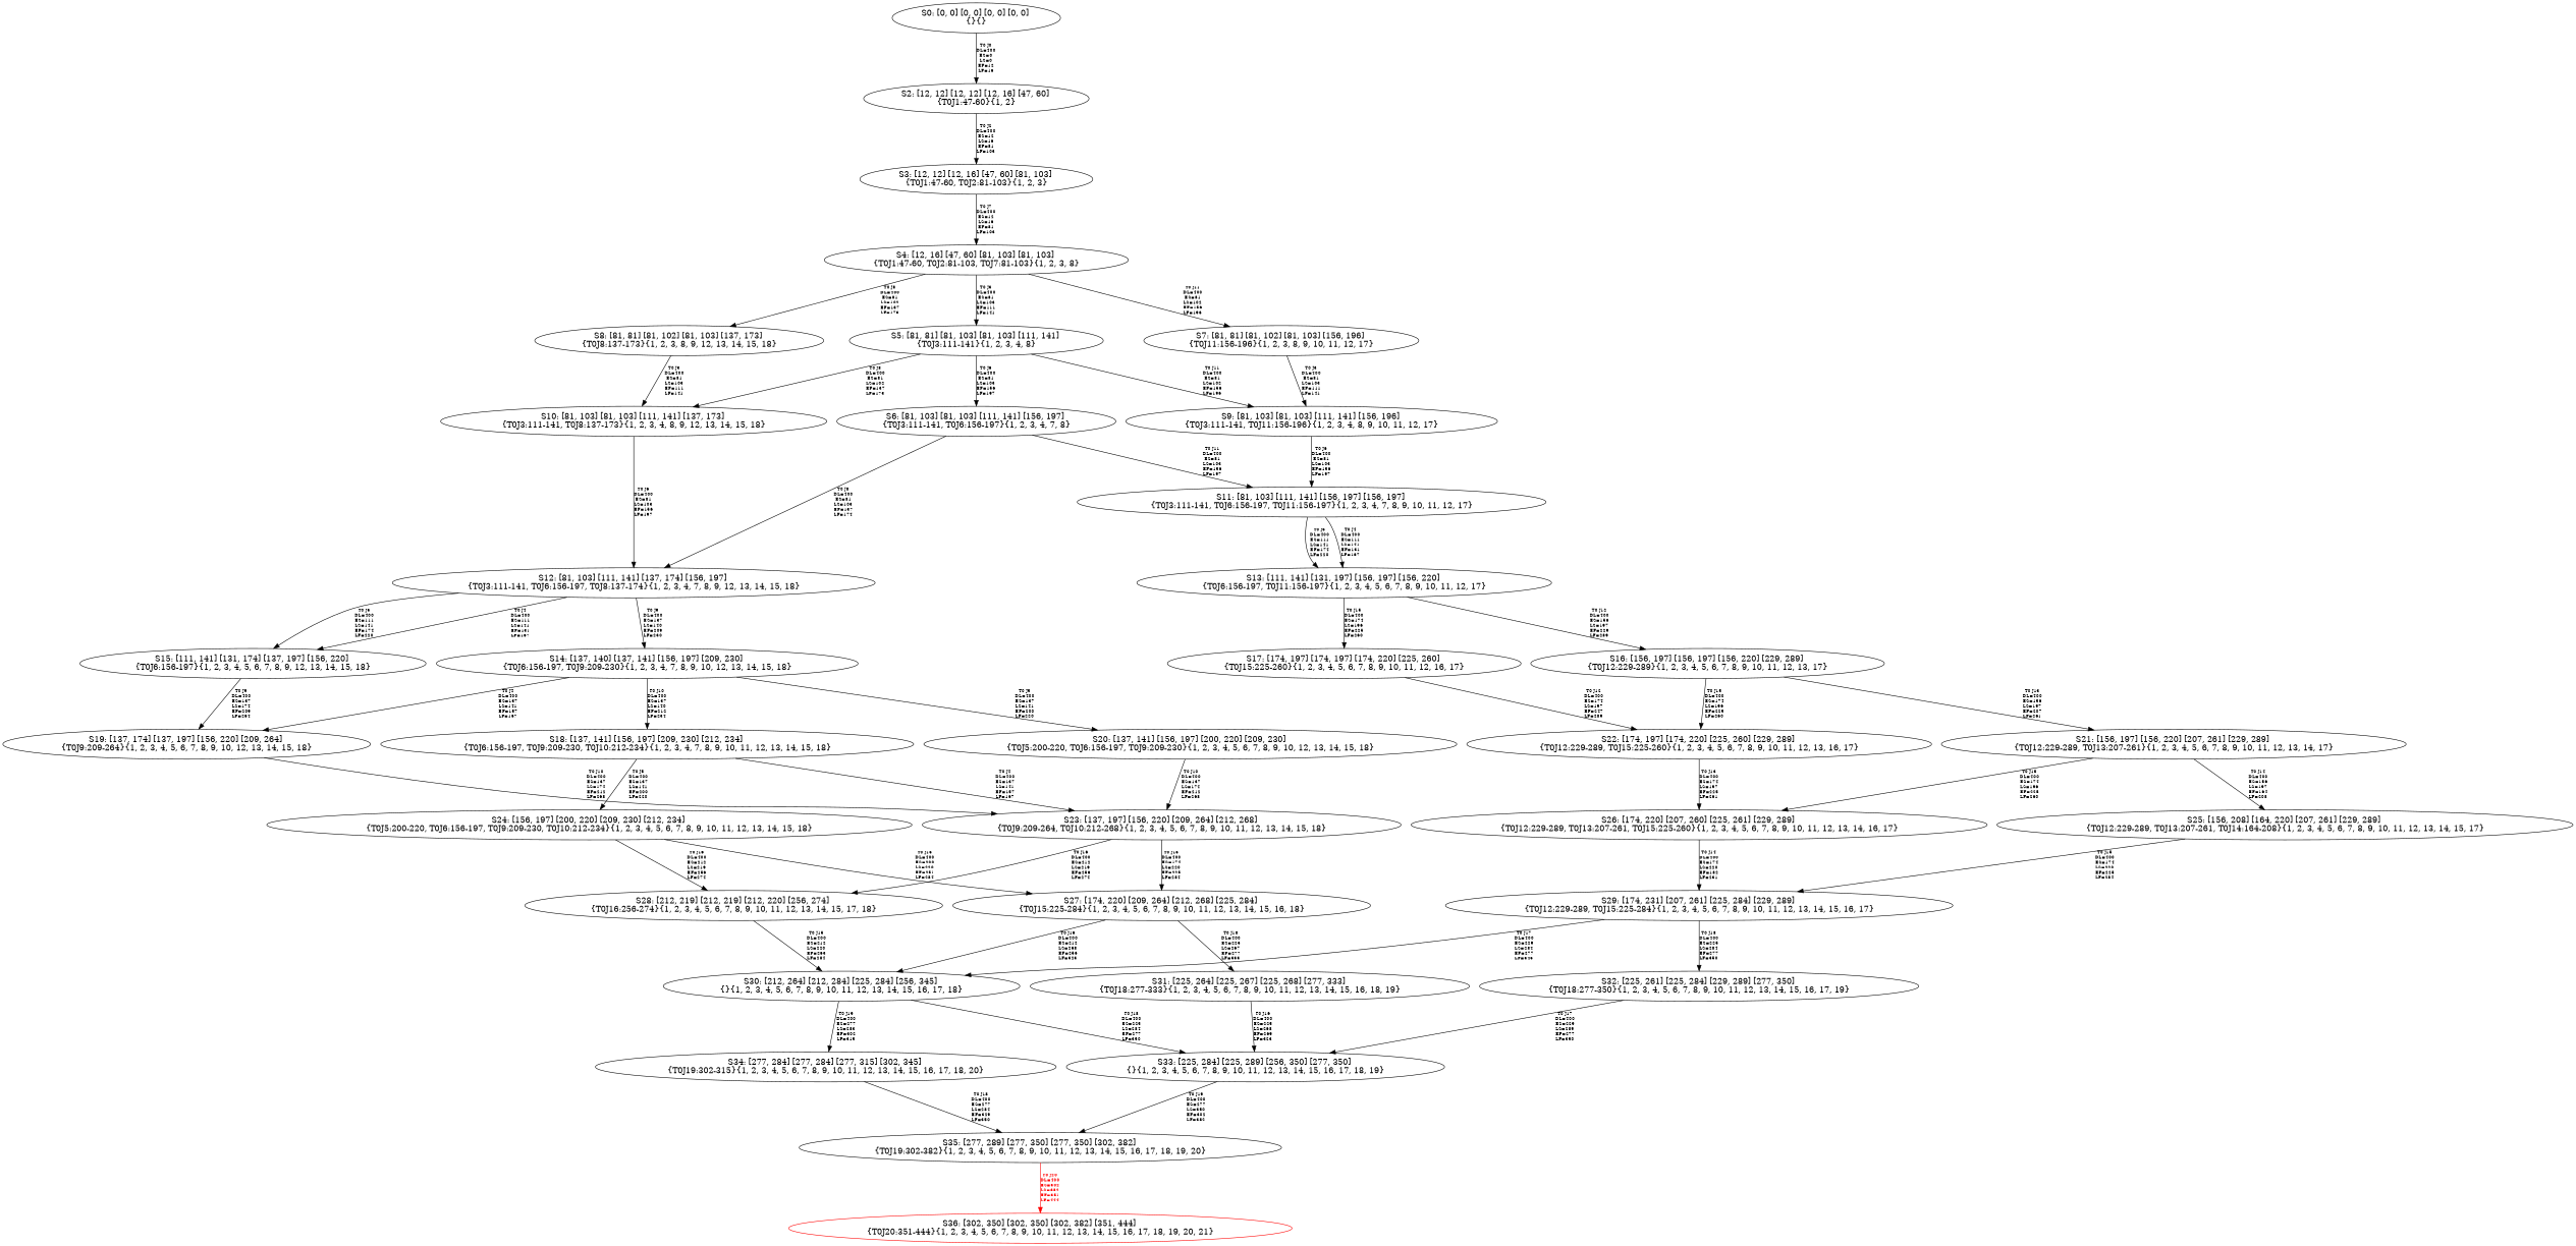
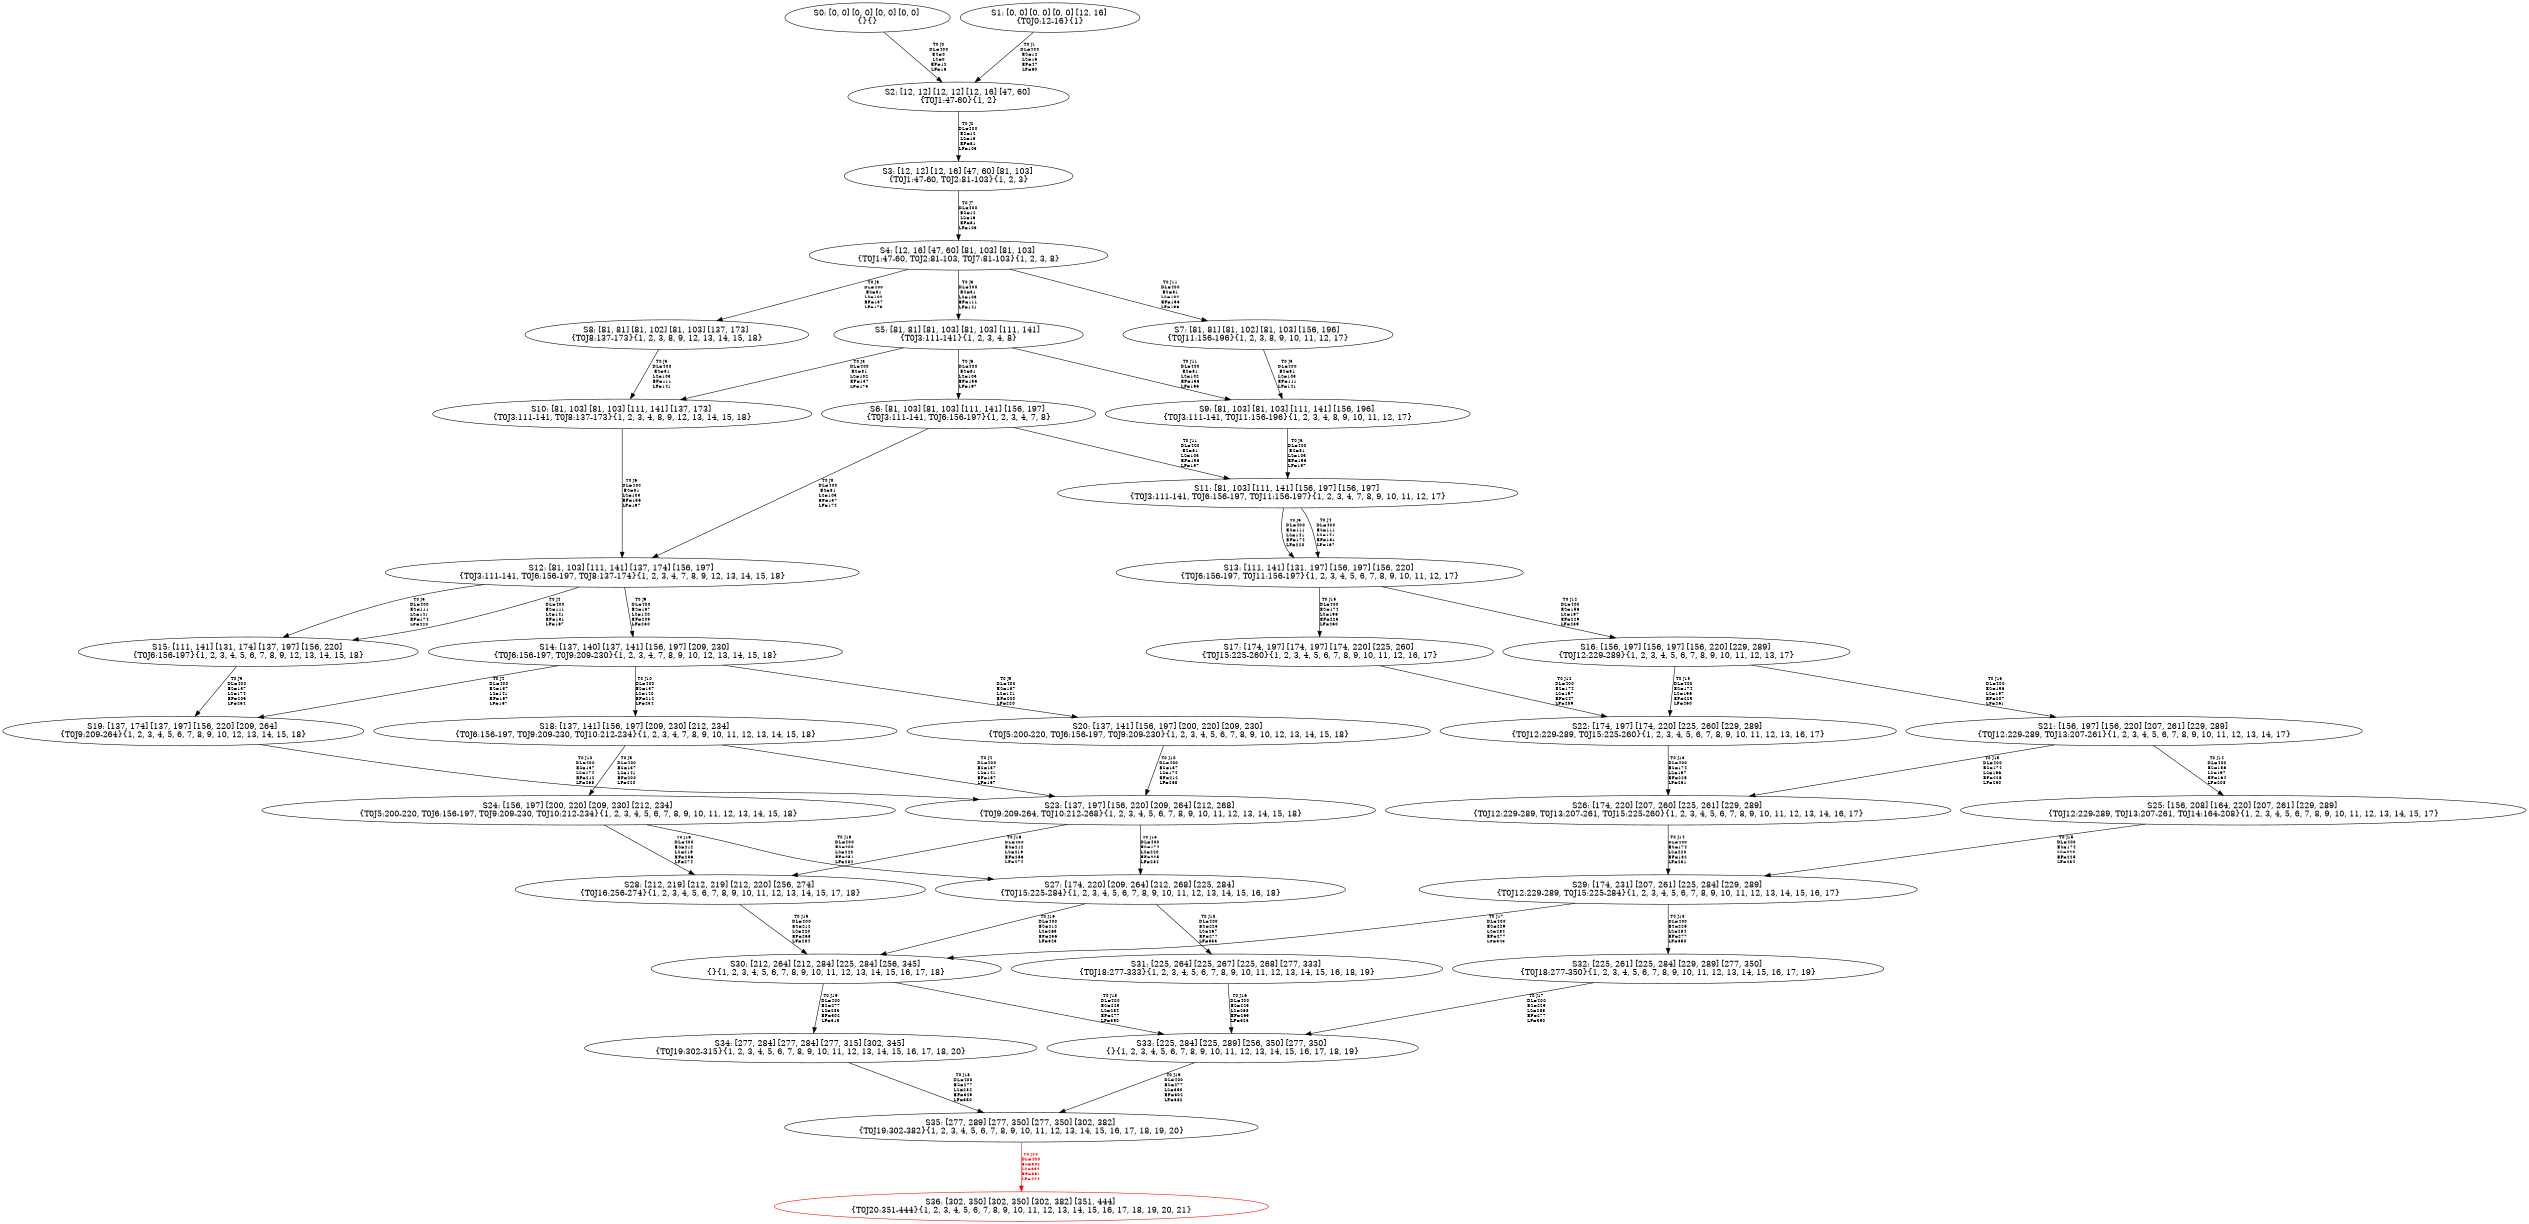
  digraph {
    edge [fontsize=8]
    n1 [label="S0: [0, 0] [0, 0] [0, 0] [0, 0] \n{}{}"]
    n2 [label="S2: [12, 12] [12, 12] [12, 16] [47, 60] \n{T0J1:47-60}{1, 2}"]
+   n3 [label="S1: [0, 0] [0, 0] [0, 0] [12, 16] \n{T0J0:12-16}{1}"]
    n4 [label="S3: [12, 12] [12, 16] [47, 60] [81, 103] \n{T0J1:47-60, T0J2:81-103}{1, 2, 3}"]
    n5 [label="S4: [12, 16] [47, 60] [81, 103] [81, 103] \n{T0J1:47-60, T0J2:81-103, T0J7:81-103}{1, 2, 3, 8}"]
    n6 [label="S5: [81, 81] [81, 103] [81, 103] [111, 141] \n{T0J3:111-141}{1, 2, 3, 4, 8}"]
    n7 [label="S7: [81, 81] [81, 102] [81, 103] [156, 196] \n{T0J11:156-196}{1, 2, 3, 8, 9, 10, 11, 12, 17}"]
    n8 [label="S8: [81, 81] [81, 102] [81, 103] [137, 173] \n{T0J8:137-173}{1, 2, 3, 8, 9, 12, 13, 14, 15, 18}"]
    n9 [label="S6: [81, 103] [81, 103] [111, 141] [156, 197] \n{T0J3:111-141, T0J6:156-197}{1, 2, 3, 4, 7, 8}"]
    n10 [label="S9: [81, 103] [81, 103] [111, 141] [156, 196] \n{T0J3:111-141, T0J11:156-196}{1, 2, 3, 4, 8, 9, 10, 11, 12, 17}"]
    n11 [label="S10: [81, 103] [81, 103] [111, 141] [137, 173] \n{T0J3:111-141, T0J8:137-173}{1, 2, 3, 4, 8, 9, 12, 13, 14, 15, 18}"]
    n12 [label="S11: [81, 103] [111, 141] [156, 197] [156, 197] \n{T0J3:111-141, T0J6:156-197, T0J11:156-197}{1, 2, 3, 4, 7, 8, 9, 10, 11, 12, 17}"]
    n13 [label="S12: [81, 103] [111, 141] [137, 174] [156, 197] \n{T0J3:111-141, T0J6:156-197, T0J8:137-174}{1, 2, 3, 4, 7, 8, 9, 12, 13, 14, 15, 18}"]
    n14 [label="S13: [111, 141] [131, 197] [156, 197] [156, 220] \n{T0J6:156-197, T0J11:156-197}{1, 2, 3, 4, 5, 6, 7, 8, 9, 10, 11, 12, 17}"]
    n15 [label="S14: [137, 140] [137, 141] [156, 197] [209, 230] \n{T0J6:156-197, T0J9:209-230}{1, 2, 3, 4, 7, 8, 9, 10, 12, 13, 14, 15, 18}"]
    n16 [label="S15: [111, 141] [131, 174] [137, 197] [156, 220] \n{T0J6:156-197}{1, 2, 3, 4, 5, 6, 7, 8, 9, 12, 13, 14, 15, 18}"]
    n17 [label="S16: [156, 197] [156, 197] [156, 220] [229, 289] \n{T0J12:229-289}{1, 2, 3, 4, 5, 6, 7, 8, 9, 10, 11, 12, 13, 17}"]
    n18 [label="S17: [174, 197] [174, 197] [174, 220] [225, 260] \n{T0J15:225-260}{1, 2, 3, 4, 5, 6, 7, 8, 9, 10, 11, 12, 16, 17}"]
    n19 [label="S18: [137, 141] [156, 197] [209, 230] [212, 234] \n{T0J6:156-197, T0J9:209-230, T0J10:212-234}{1, 2, 3, 4, 7, 8, 9, 10, 11, 12, 13, 14, 15, 18}"]
    n20 [label="S19: [137, 174] [137, 197] [156, 220] [209, 264] \n{T0J9:209-264}{1, 2, 3, 4, 5, 6, 7, 8, 9, 10, 12, 13, 14, 15, 18}"]
    n21 [label="S20: [137, 141] [156, 197] [200, 220] [209, 230] \n{T0J5:200-220, T0J6:156-197, T0J9:209-230}{1, 2, 3, 4, 5, 6, 7, 8, 9, 10, 12, 13, 14, 15, 18}"]
    n22 [label="S21: [156, 197] [156, 220] [207, 261] [229, 289] \n{T0J12:229-289, T0J13:207-261}{1, 2, 3, 4, 5, 6, 7, 8, 9, 10, 11, 12, 13, 14, 17}"]
    n23 [label="S22: [174, 197] [174, 220] [225, 260] [229, 289] \n{T0J12:229-289, T0J15:225-260}{1, 2, 3, 4, 5, 6, 7, 8, 9, 10, 11, 12, 13, 16, 17}"]
    n24 [label="S23: [137, 197] [156, 220] [209, 264] [212, 268] \n{T0J9:209-264, T0J10:212-268}{1, 2, 3, 4, 5, 6, 7, 8, 9, 10, 11, 12, 13, 14, 15, 18}"]
    n25 [label="S24: [156, 197] [200, 220] [209, 230] [212, 234] \n{T0J5:200-220, T0J6:156-197, T0J9:209-230, T0J10:212-234}{1, 2, 3, 4, 5, 6, 7, 8, 9, 10, 11, 12, 13, 14, 15, 18}"]
    n26 [label="S25: [156, 208] [164, 220] [207, 261] [229, 289] \n{T0J12:229-289, T0J13:207-261, T0J14:164-208}{1, 2, 3, 4, 5, 6, 7, 8, 9, 10, 11, 12, 13, 14, 15, 17}"]
    n27 [label="S26: [174, 220] [207, 260] [225, 261] [229, 289] \n{T0J12:229-289, T0J13:207-261, T0J15:225-260}{1, 2, 3, 4, 5, 6, 7, 8, 9, 10, 11, 12, 13, 14, 16, 17}"]
    n28 [label="S27: [174, 220] [209, 264] [212, 268] [225, 284] \n{T0J15:225-284}{1, 2, 3, 4, 5, 6, 7, 8, 9, 10, 11, 12, 13, 14, 15, 16, 18}"]
    n29 [label="S28: [212, 219] [212, 219] [212, 220] [256, 274] \n{T0J16:256-274}{1, 2, 3, 4, 5, 6, 7, 8, 9, 10, 11, 12, 13, 14, 15, 17, 18}"]
    n30 [label="S29: [174, 231] [207, 261] [225, 284] [229, 289] \n{T0J12:229-289, T0J15:225-284}{1, 2, 3, 4, 5, 6, 7, 8, 9, 10, 11, 12, 13, 14, 15, 16, 17}"]
    n31 [label="S30: [212, 264] [212, 284] [225, 284] [256, 345] \n{}{1, 2, 3, 4, 5, 6, 7, 8, 9, 10, 11, 12, 13, 14, 15, 16, 17, 18}"]
    n32 [label="S31: [225, 264] [225, 267] [225, 268] [277, 333] \n{T0J18:277-333}{1, 2, 3, 4, 5, 6, 7, 8, 9, 10, 11, 12, 13, 14, 15, 16, 18, 19}"]
    n33 [label="S32: [225, 261] [225, 284] [229, 289] [277, 350] \n{T0J18:277-350}{1, 2, 3, 4, 5, 6, 7, 8, 9, 10, 11, 12, 13, 14, 15, 16, 17, 19}"]
    n34 [label="S33: [225, 284] [225, 289] [256, 350] [277, 350] \n{}{1, 2, 3, 4, 5, 6, 7, 8, 9, 10, 11, 12, 13, 14, 15, 16, 17, 18, 19}"]
    n35 [label="S34: [277, 284] [277, 284] [277, 315] [302, 345] \n{T0J19:302-315}{1, 2, 3, 4, 5, 6, 7, 8, 9, 10, 11, 12, 13, 14, 15, 16, 17, 18, 20}"]
    n36 [label="S35: [277, 289] [277, 350] [277, 350] [302, 382] \n{T0J19:302-382}{1, 2, 3, 4, 5, 6, 7, 8, 9, 10, 11, 12, 13, 14, 15, 16, 17, 18, 19, 20}"]
    n37 [color=Red label="S36: [302, 350] [302, 350] [302, 382] [351, 444] \n{T0J20:351-444}{1, 2, 3, 4, 5, 6, 7, 8, 9, 10, 11, 12, 13, 14, 15, 16, 17, 18, 19, 20, 21}"]
    n1 -> n2 [label="T0 J0\nDL=400\nES=0\nLS=0\nEF=12\nLF=16"]
    n2 -> n4 [label="T0 J2\nDL=400\nES=12\nLS=16\nEF=81\nLF=103"]
+   n3 -> n2 [label="T0 J1\nDL=400\nES=12\nLS=16\nEF=47\nLF=60"]
    n4 -> n5 [label="T0 J7\nDL=400\nES=12\nLS=16\nEF=81\nLF=103"]
    n5 -> n6 [label="T0 J3\nDL=400\nES=81\nLS=103\nEF=111\nLF=141"]
    n5 -> n7 [label="T0 J11\nDL=400\nES=81\nLS=102\nEF=156\nLF=196"]
    n5 -> n8 [label="T0 J8\nDL=400\nES=81\nLS=102\nEF=137\nLF=173"]
    n6 -> n9 [label="T0 J6\nDL=400\nES=81\nLS=103\nEF=156\nLF=197"]
    n6 -> n10 [label="T0 J11\nDL=400\nES=81\nLS=102\nEF=156\nLF=196"]
    n6 -> n11 [label="T0 J8\nDL=400\nES=81\nLS=102\nEF=137\nLF=173"]
    n7 -> n10 [label="T0 J3\nDL=400\nES=81\nLS=103\nEF=111\nLF=141"]
    n8 -> n11 [label="T0 J3\nDL=400\nES=81\nLS=103\nEF=111\nLF=141"]
    n9 -> n12 [label="T0 J11\nDL=400\nES=81\nLS=103\nEF=156\nLF=197"]
    n9 -> n13 [label="T0 J8\nDL=400\nES=81\nLS=103\nEF=137\nLF=174"]
    n10 -> n12 [label="T0 J6\nDL=400\nES=81\nLS=103\nEF=156\nLF=197"]
    n11 -> n13 [label="T0 J6\nDL=400\nES=81\nLS=103\nEF=156\nLF=197"]
    n12 -> n14 [label="T0 J4\nDL=400\nES=111\nLS=141\nEF=131\nLF=167"]
    n12 -> n14 [label="T0 J5\nDL=400\nES=111\nLS=141\nEF=174\nLF=220"]
    n13 -> n15 [label="T0 J9\nDL=400\nES=137\nLS=140\nEF=209\nLF=230"]
    n13 -> n16 [label="T0 J4\nDL=400\nES=111\nLS=141\nEF=131\nLF=167"]
    n13 -> n16 [label="T0 J5\nDL=400\nES=111\nLS=141\nEF=174\nLF=220"]
    n14 -> n17 [label="T0 J12\nDL=400\nES=156\nLS=197\nEF=229\nLF=289"]
    n14 -> n18 [label="T0 J15\nDL=400\nES=174\nLS=196\nEF=225\nLF=260"]
    n15 -> n19 [label="T0 J10\nDL=400\nES=137\nLS=140\nEF=212\nLF=234"]
    n15 -> n20 [label="T0 J4\nDL=400\nES=137\nLS=141\nEF=157\nLF=167"]
    n15 -> n21 [label="T0 J5\nDL=400\nES=137\nLS=141\nEF=200\nLF=220"]
    n16 -> n20 [label="T0 J9\nDL=400\nES=137\nLS=174\nEF=209\nLF=264"]
    n17 -> n22 [label="T0 J13\nDL=400\nES=156\nLS=197\nEF=207\nLF=261"]
    n17 -> n23 [label="T0 J15\nDL=400\nES=174\nLS=196\nEF=225\nLF=260"]
    n18 -> n23 [label="T0 J12\nDL=400\nES=174\nLS=197\nEF=247\nLF=289"]
    n19 -> n24 [label="T0 J4\nDL=400\nES=137\nLS=141\nEF=157\nLF=167"]
    n19 -> n25 [label="T0 J5\nDL=400\nES=137\nLS=141\nEF=200\nLF=220"]
    n20 -> n24 [label="T0 J10\nDL=400\nES=137\nLS=174\nEF=212\nLF=268"]
    n21 -> n24 [label="T0 J10\nDL=400\nES=137\nLS=174\nEF=212\nLF=268"]
    n22 -> n26 [label="T0 J14\nDL=400\nES=156\nLS=197\nEF=164\nLF=208"]
    n22 -> n27 [label="T0 J15\nDL=400\nES=174\nLS=196\nEF=225\nLF=260"]
    n23 -> n27 [label="T0 J13\nDL=400\nES=174\nLS=197\nEF=225\nLF=261"]
    n24 -> n28 [label="T0 J15\nDL=400\nES=174\nLS=220\nEF=225\nLF=284"]
    n24 -> n29 [label="T0 J16\nDL=400\nES=212\nLS=219\nEF=256\nLF=274"]
    n25 -> n28 [label="T0 J15\nDL=400\nES=200\nLS=220\nEF=251\nLF=284"]
    n25 -> n29 [label="T0 J16\nDL=400\nES=212\nLS=219\nEF=256\nLF=274"]
    n26 -> n30 [label="T0 J15\nDL=400\nES=174\nLS=220\nEF=225\nLF=284"]
    n27 -> n30 [label="T0 J14\nDL=400\nES=174\nLS=220\nEF=182\nLF=231"]
    n28 -> n31 [label="T0 J16\nDL=400\nES=212\nLS=268\nEF=256\nLF=323"]
    n28 -> n32 [label="T0 J18\nDL=400\nES=225\nLS=267\nEF=277\nLF=333"]
    n29 -> n31 [label="T0 J15\nDL=400\nES=212\nLS=220\nEF=263\nLF=284"]
    n30 -> n31 [label="T0 J17\nDL=400\nES=229\nLS=284\nEF=277\nLF=345"]
    n30 -> n33 [label="T0 J18\nDL=400\nES=225\nLS=284\nEF=277\nLF=350"]
    n31 -> n34 [label="T0 J18\nDL=400\nES=225\nLS=284\nEF=277\nLF=350"]
    n31 -> n35 [label="T0 J19\nDL=400\nES=277\nLS=283\nEF=302\nLF=315"]
    n32 -> n34 [label="T0 J16\nDL=400\nES=225\nLS=268\nEF=269\nLF=323"]
    n33 -> n34 [label="T0 J17\nDL=400\nES=229\nLS=289\nEF=277\nLF=350"]
    n34 -> n36 [label="T0 J19\nDL=400\nES=277\nLS=350\nEF=302\nLF=382"]
    n35 -> n36 [label="T0 J18\nDL=400\nES=277\nLS=284\nEF=329\nLF=350"]
    n36 -> n37 [color=Red fontcolor=Red label="T0 J20\nDL=400\nES=302\nLS=382\nEF=351\nLF=444"]
  }
